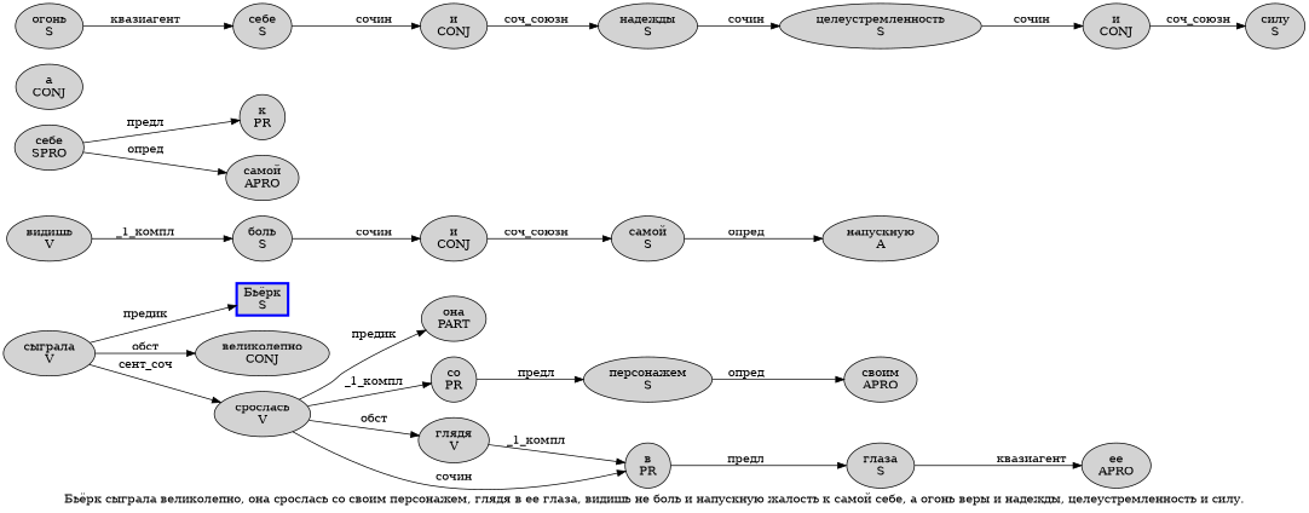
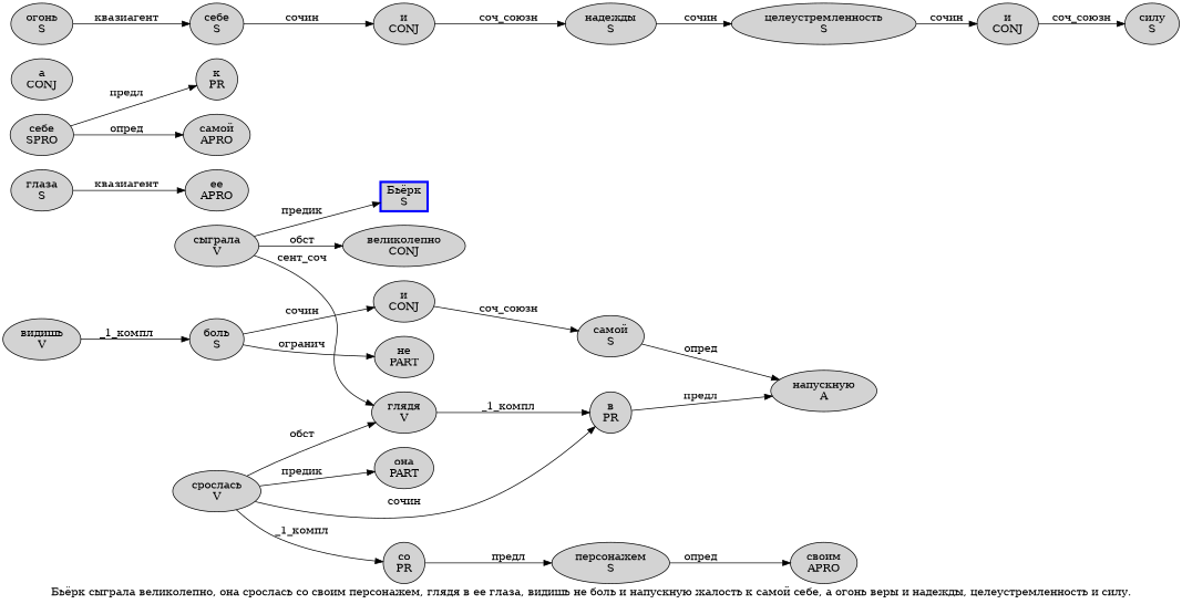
  digraph {
    label="Бьёрк сыграла великолепно, она срослась со своим персонажем, глядя в ее глаза, видишь не боль и напускную жалость к самой себе, а огонь веры и надежды, целеустремленность и силу."
    rankdir=LR
    node [fillcolor=lightgray penwidth=1 shape=ellipse style=filled]
    n1 [color=blue label="Бьёрк\nS" penwidth=3 shape=box]
    n2 [label="сыграла\nV"]
    n3 [label="великолепно\nCONJ"]
    n4 [label="срослась\nV"]
    n5 [label="она\nPART"]
    n6 [label="со\nPR"]
    n7 [label="глядя\nV"]
    n8 [label="в\nPR"]
    n9 [label="персонажем\nS"]
    n10 [label="видишь\nV"]
    n11 [label="боль\nS"]
    n12 [label="своим\nAPRO"]
    n13 [label="глаза\nS"]
    n14 [label="ее\nAPRO"]
+   n15 [label="не\nPART"]
    n16 [label="и\nCONJ"]
    n17 [label="самой\nS"]
    n18 [label="напускную\nA"]
    n19 [label="к\nPR"]
    n20 [label="себе\nSPRO"]
    n21 [label="самой\nAPRO"]
    n22 [label="а\nCONJ"]
    n23 [label="огонь\nS"]
    n24 [label="себе\nS"]
    n25 [label="и\nCONJ"]
    n26 [label="надежды\nS"]
    n27 [label="целеустремленность\nS"]
    n28 [label="и\nCONJ"]
    n29 [label="силу\nS"]
    n2 -> n1 [label="предик"]
    n2 -> n3 [label="обст"]
-   n2 -> n4 [label="сент_соч"]
+   n2 -> n7 [label="сент_соч"]
    n4 -> n5 [label="предик"]
    n4 -> n6 [label="_1_компл"]
    n4 -> n7 [label="обст"]
    n4 -> n8 [label="сочин"]
    n6 -> n9 [label="предл"]
    n7 -> n8 [label="_1_компл"]
-   n8 -> n13 [label="предл"]
+   n8 -> n18 [label="предл"]
    n9 -> n12 [label="опред"]
    n10 -> n11 [label="_1_компл"]
+   n11 -> n15 [label="огранич"]
    n11 -> n16 [label="сочин"]
    n13 -> n14 [label="квазиагент"]
    n16 -> n17 [label="соч_союзн"]
    n17 -> n18 [label="опред"]
    n20 -> n19 [label="предл"]
    n20 -> n21 [label="опред"]
    n23 -> n24 [label="квазиагент"]
    n24 -> n25 [label="сочин"]
    n25 -> n26 [label="соч_союзн"]
    n26 -> n27 [label="сочин"]
    n27 -> n28 [label="сочин"]
    n28 -> n29 [label="соч_союзн"]
  }
